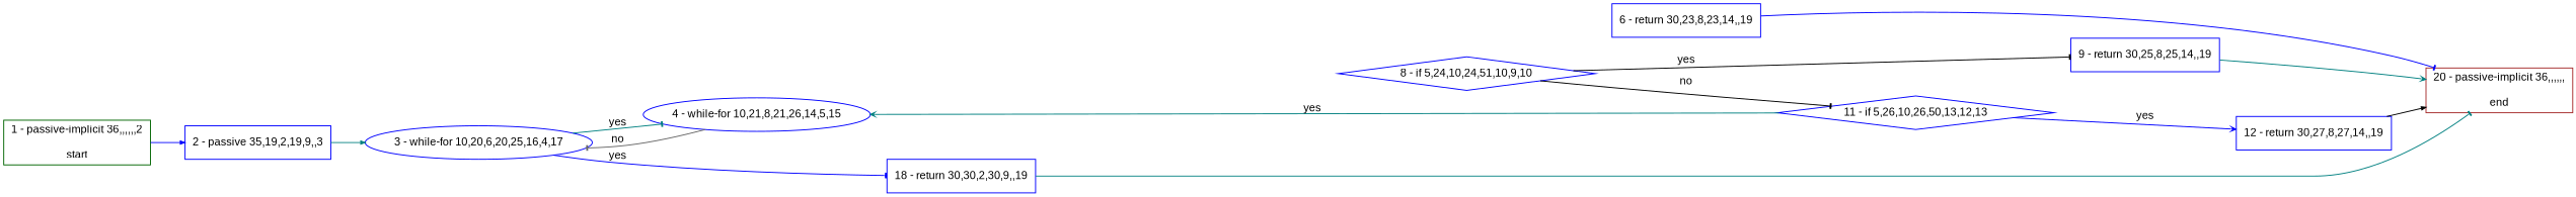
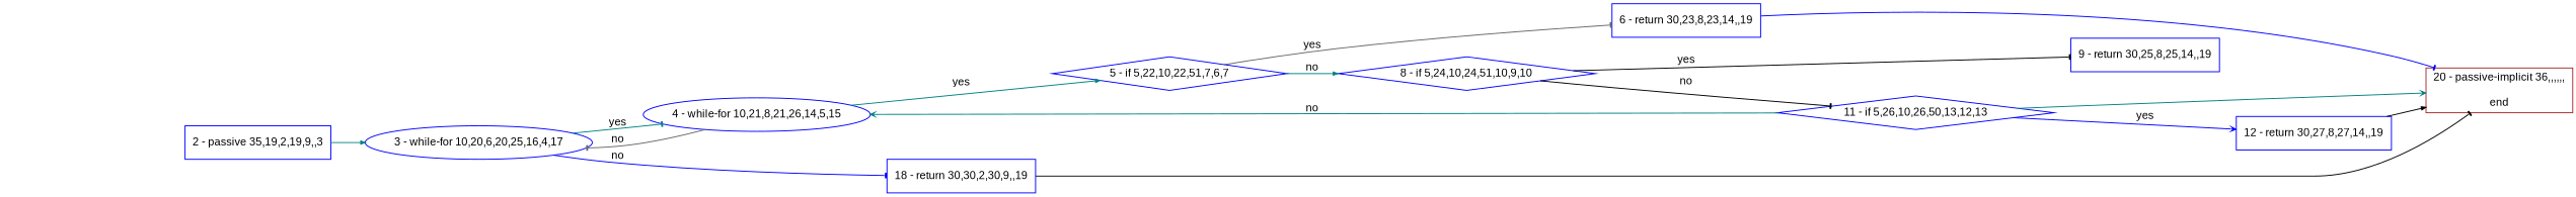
  digraph {
    bgcolor=white
    compound=true
    fillcolor="#FFFFCC"
    fontname=Arial
    fontsize=12
    pack=true
    packmode=clust
    rankdir=LR
    style="rounded,filled"
    node [color="#0000ff" compound=true fillcolor="#ffffff" fixedsize=false fontname=Arial fontsize=12 node_initialized=no shape=box style=filled]
    edge [arrowhead=tee arrowsize=0.5 arrowtail=none color=teal compound=true dir=forward fontcolor=black fontname=Arial fontsize=12]
    n1 [label="2 - passive 35,19,2,19,9,,3"]
    n2 [label="3 - while-for 10,20,6,20,25,16,4,17" shape=oval]
    n3 [label="4 - while-for 10,21,8,21,26,14,5,15" shape=oval]
    n4 [label="18 - return 30,30,2,30,9,,19"]
-   n5 [color="#006400" label="1 - passive-implicit 36,,,,,,2\n\nstart"]
+   n6 [label="5 - if 5,22,10,22,51,7,6,7" shape=diamond]
    n7 [color="#a52a2a" label="20 - passive-implicit 36,,,,,,\n\nend"]
    n8 [label="6 - return 30,23,8,23,14,,19"]
    n9 [label="8 - if 5,24,10,24,51,10,9,10" shape=diamond]
    n10 [label="9 - return 30,25,8,25,14,,19"]
    n11 [label="11 - if 5,26,10,26,50,13,12,13" shape=diamond]
    n12 [label="12 - return 30,27,8,27,14,,19"]
    n1 -> n2 [arrowhead=normal]
    n2 -> n3 [label=yes]
-   n2 -> n4 [color=blue label=yes]
+   n2 -> n4 [color=blue label=no]
    n3 -> n2 [color=gray40 label=no]
-   n4 -> n7
-   n5 -> n1 [arrowhead=normal color=blue]
+   n3 -> n6 [arrowhead=normal label=yes]
+   n4 -> n7 [color=black]
+   n6 -> n8 [color=gray40 label=yes]
+   n6 -> n9 [arrowhead=normal label=no]
    n8 -> n7 [color=blue]
    n9 -> n10 [color=black label=yes]
    n9 -> n11 [color=black label=no]
-   n10 -> n7 [arrowhead=vee]
-   n11 -> n3 [arrowhead=vee label=yes]
+   n11 -> n7 [arrowhead=vee]
+   n11 -> n3 [arrowhead=vee label=no]
    n11 -> n12 [arrowhead=vee color=blue label=yes]
    n12 -> n7 [arrowhead=normal color=black]
  }
